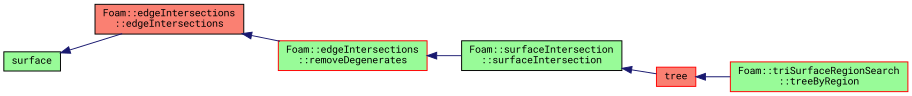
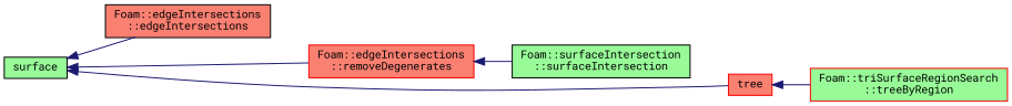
  digraph {
    fontname="Roboto Mono"
    rankdir=LR
    node [color=black fillcolor=palegreen fontname="Roboto Mono" fontsize=10 shape=record style=filled]
    edge [color=midnightblue dir=back fontname="Roboto Mono" fontsize=10 labelfontname=Helvetica labelfontsize=10 style=solid]
    n1 [fontcolor=black height=0.2 label=surface width=0.4]
    n2 [fillcolor=salmon height=0.2 label="Foam::edgeIntersections\l::edgeIntersections" width=0.4]
-   n3 [color=red height=0.2 label="Foam::edgeIntersections\l::removeDegenerates" width=0.4]
+   n3 [color=red fillcolor=salmon height=0.2 label="Foam::edgeIntersections\l::removeDegenerates" width=0.4]
    n4 [color=red fillcolor=salmon height=0.2 label=tree width=0.4]
    n5 [height=0.2 label="Foam::surfaceIntersection\l::surfaceIntersection" width=0.4]
    n6 [color=red height=0.2 label="Foam::triSurfaceRegionSearch\l::treeByRegion" width=0.4]
    n1 -> n2
-   n2 -> n3
-   n5 -> n4
+   n1 -> n3
+   n1 -> n4
    n3 -> n5
    n4 -> n6
  }
